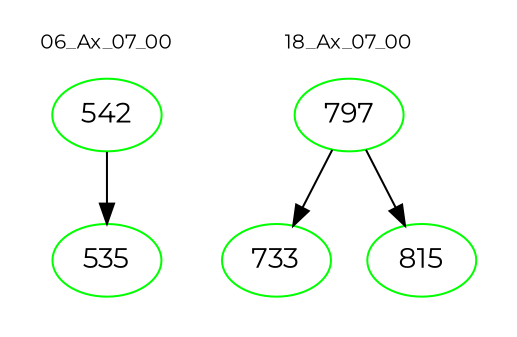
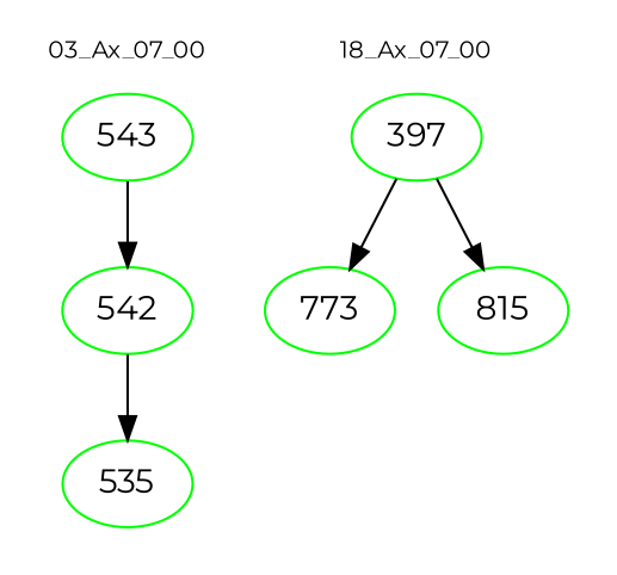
  digraph {
    fontname=Montserrat
    node [color=green fontname=Montserrat]
    edge [color=black fontname=Montserrat]
+   n1 [label=543]
    n2 [label=535]
    n3 [label=542]
-   n4 [label=797]
-   n5 [label=733]
+   n4 [label=397]
+   n5 [label=773]
    n6 [label=815]
    subgraph cluster_1 {
      color=white
      fontsize=10
-     label="06_Ax_07_00"
+     label="03_Ax_07_00"
+     n1
      n2
      n3
    }
    subgraph cluster_2 {
      color=white
      fontsize=10
      label="18_Ax_07_00"
      n4
      n5
      n6
    }
+   n1 -> n3
    n3 -> n2
    n4 -> n5
    n4 -> n6
  }
